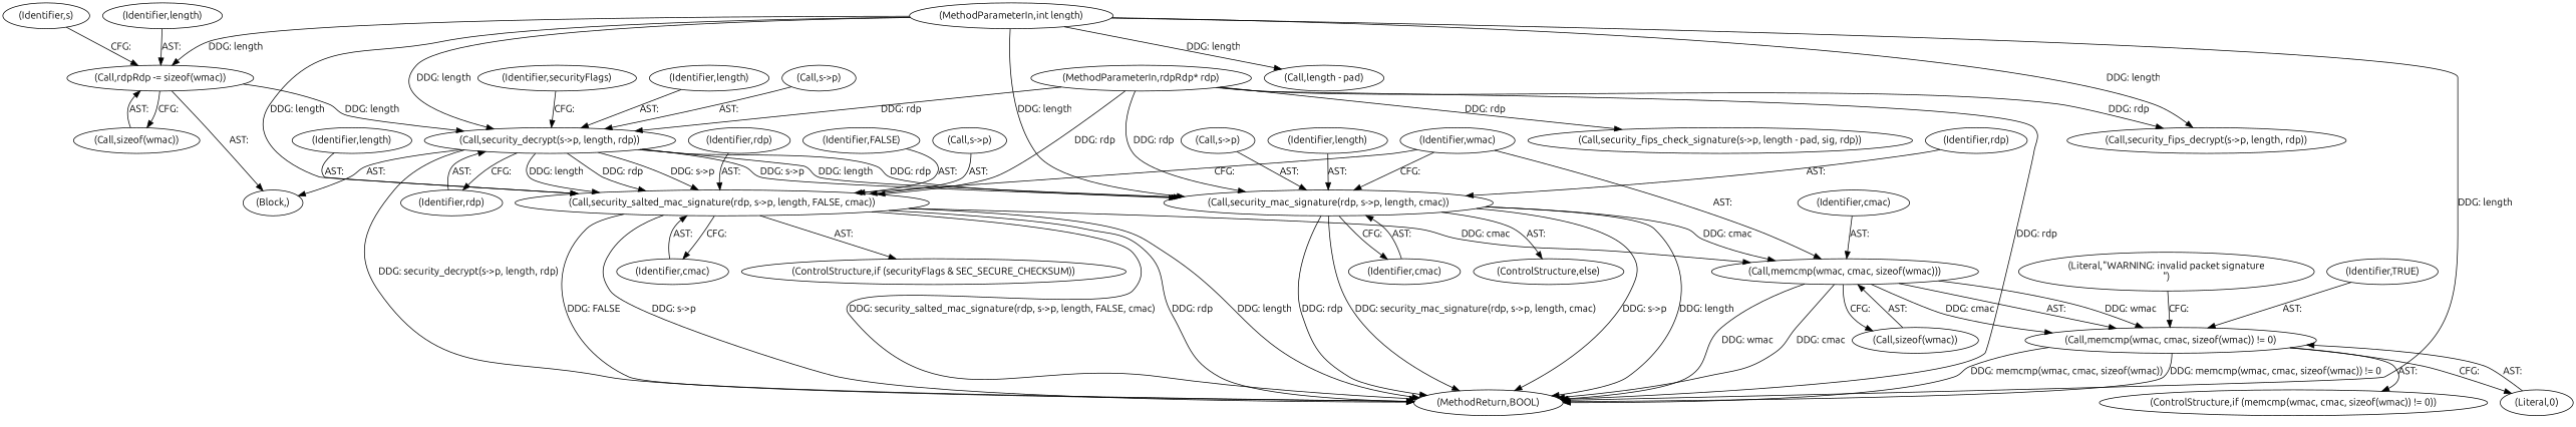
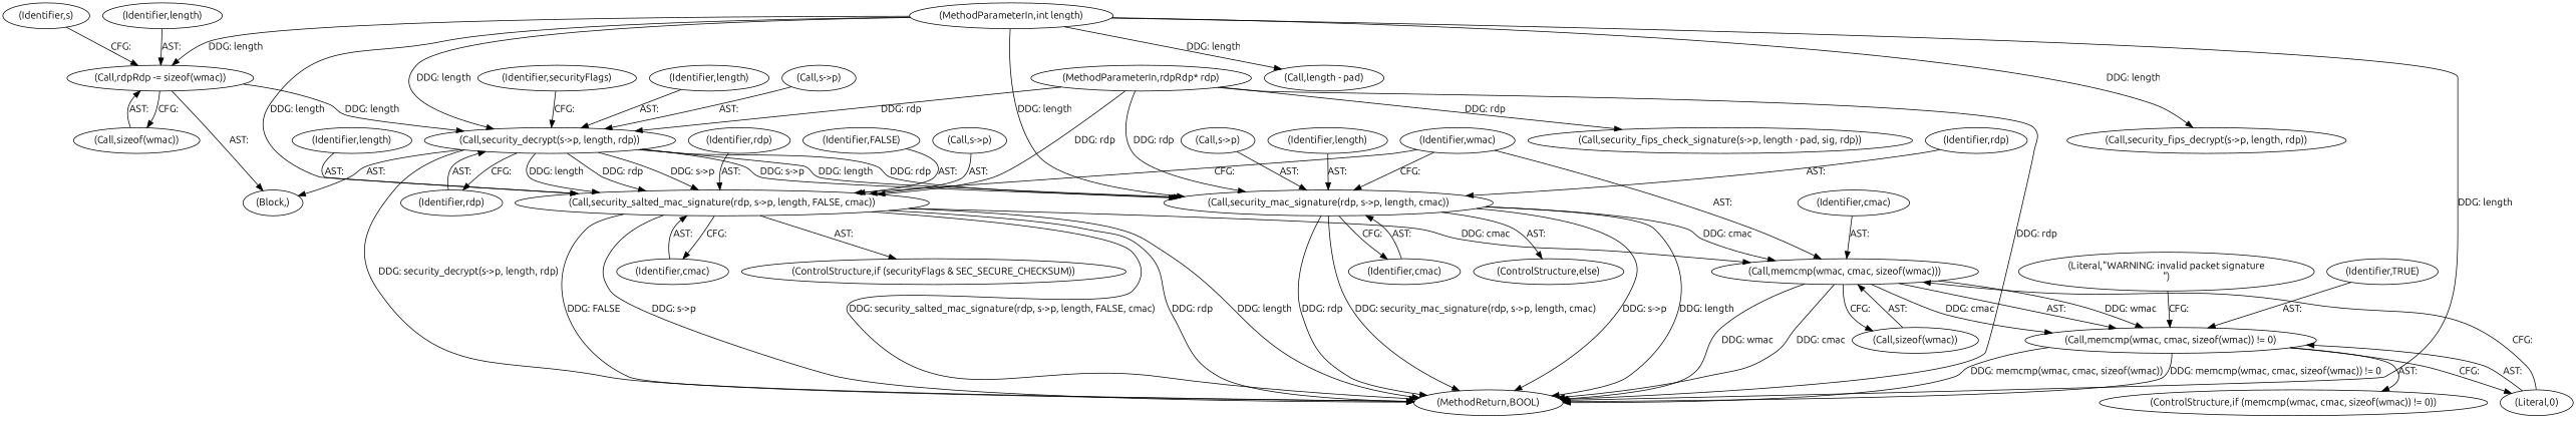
  digraph {
    fontname=Ubuntu
    node [fontname=Ubuntu]
    edge [fontname=Ubuntu]
    n1 [label="(Call,security_decrypt(s->p, length, rdp))"]
    n2 [label="(Call,security_salted_mac_signature(rdp, s->p, length, FALSE, cmac))"]
    n3 [label="(Call,security_mac_signature(rdp, s->p, length, cmac))"]
    n4 [label="(Identifier,rdp)"]
    n5 [label="(Block,)"]
    n6 [label="(MethodReturn,BOOL)"]
    n7 [label="(Call,memcmp(wmac, cmac, sizeof(wmac)))"]
    n8 [label="(Identifier,cmac)"]
    n9 [label="(ControlStructure,if (securityFlags & SEC_SECURE_CHECKSUM))"]
    n10 [label="(Identifier,cmac)"]
    n11 [label="(ControlStructure,else)"]
    n12 [label="(Call,rdpRdp -= sizeof(wmac))"]
    n13 [label="(Call,sizeof(wmac))"]
    n14 [label="(MethodParameterIn,int length)"]
    n15 [label="(Call,length - pad)"]
    n16 [label="(Call,security_fips_decrypt(s->p, length, rdp))"]
    n17 [label="(MethodParameterIn,rdpRdp* rdp)"]
    n18 [label="(Call,security_fips_check_signature(s->p, length - pad, sig, rdp))"]
    n19 [label="(Call,memcmp(wmac, cmac, sizeof(wmac)) != 0)"]
    n20 [label="(Call,sizeof(wmac))"]
    n21 [label="(Literal,0)"]
    n22 [label="(ControlStructure,if (memcmp(wmac, cmac, sizeof(wmac)) != 0))"]
    n23 [label="(Call,s->p)"]
    n24 [label="(Identifier,cmac)"]
    n25 [label="(Identifier,s)"]
    n26 [label="(Identifier,length)"]
    n27 [label="(Identifier,rdp)"]
    n28 [label="(Identifier,securityFlags)"]
    n29 [label="(Call,s->p)"]
    n30 [label="(Identifier,FALSE)"]
    n31 [label="(Identifier,length)"]
    n32 [label="(Identifier,length)"]
    n33 [label="(Identifier,wmac)"]
    n34 [label="(Literal,\"WARNING: invalid packet signature\n\")"]
    n35 [label="(Call,s->p)"]
    n36 [label="(Identifier,length)"]
    n37 [label="(Identifier,rdp)"]
    n38 [label="(Identifier,TRUE)"]
    n1 -> n2 [label="DDG: rdp"]
    n1 -> n2 [label="DDG: s->p"]
    n1 -> n2 [label="DDG: length"]
    n1 -> n3 [label="DDG: rdp"]
    n1 -> n3 [label="DDG: s->p"]
    n1 -> n3 [label="DDG: length"]
    n1 -> n4 [label="CFG: "]
    n1 -> n5 [label="AST: "]
    n1 -> n6 [label="DDG: security_decrypt(s->p, length, rdp)"]
    n2 -> n6 [label="DDG: FALSE"]
    n2 -> n6 [label="DDG: s->p"]
    n2 -> n6 [label="DDG: security_salted_mac_signature(rdp, s->p, length, FALSE, cmac)"]
    n2 -> n6 [label="DDG: rdp"]
    n2 -> n6 [label="DDG: length"]
    n2 -> n7 [label="DDG: cmac"]
    n2 -> n8 [label="CFG: "]
    n2 -> n9 [label="AST: "]
    n3 -> n6 [label="DDG: length"]
    n3 -> n6 [label="DDG: rdp"]
    n3 -> n6 [label="DDG: security_mac_signature(rdp, s->p, length, cmac)"]
    n3 -> n6 [label="DDG: s->p"]
    n3 -> n7 [label="DDG: cmac"]
    n3 -> n10 [label="CFG: "]
    n3 -> n11 [label="AST: "]
    n4 -> n1 [label="AST: "]
    n7 -> n6 [label="DDG: wmac"]
    n7 -> n6 [label="DDG: cmac"]
    n7 -> n19 [label="AST: "]
    n7 -> n19 [label="DDG: wmac"]
    n7 -> n19 [label="DDG: cmac"]
    n7 -> n20 [label="CFG: "]
    n8 -> n2 [label="AST: "]
    n10 -> n3 [label="AST: "]
    n12 -> n1 [label="DDG: length"]
    n12 -> n5 [label="AST: "]
    n12 -> n13 [label="CFG: "]
    n13 -> n12 [label="AST: "]
    n14 -> n1 [label="DDG: length"]
    n14 -> n2 [label="DDG: length"]
    n14 -> n3 [label="DDG: length"]
    n14 -> n6 [label="DDG: length"]
    n14 -> n12 [label="DDG: length"]
    n14 -> n15 [label="DDG: length"]
    n14 -> n16 [label="DDG: length"]
    n17 -> n1 [label="DDG: rdp"]
    n17 -> n2 [label="DDG: rdp"]
    n17 -> n3 [label="DDG: rdp"]
    n17 -> n6 [label="DDG: rdp"]
-   n17 -> n16 [label="DDG: rdp"]
    n17 -> n18 [label="DDG: rdp"]
    n19 -> n6 [label="DDG: memcmp(wmac, cmac, sizeof(wmac))"]
    n19 -> n6 [label="DDG: memcmp(wmac, cmac, sizeof(wmac)) != 0"]
    n19 -> n21 [label="CFG: "]
    n19 -> n22 [label="AST: "]
    n20 -> n7 [label="AST: "]
+   n21 -> n7 [label="CFG: "]
    n21 -> n19 [label="AST: "]
    n23 -> n1 [label="AST: "]
    n24 -> n7 [label="AST: "]
    n25 -> n12 [label="CFG: "]
    n26 -> n2 [label="AST: "]
    n27 -> n2 [label="AST: "]
    n28 -> n1 [label="CFG: "]
    n29 -> n3 [label="AST: "]
    n30 -> n2 [label="AST: "]
    n31 -> n3 [label="AST: "]
    n32 -> n12 [label="AST: "]
    n33 -> n2 [label="CFG: "]
    n33 -> n3 [label="CFG: "]
    n33 -> n7 [label="AST: "]
    n34 -> n19 [label="CFG: "]
    n35 -> n2 [label="AST: "]
    n36 -> n1 [label="AST: "]
    n37 -> n3 [label="AST: "]
    n38 -> n19 [label="AST: "]
  }
